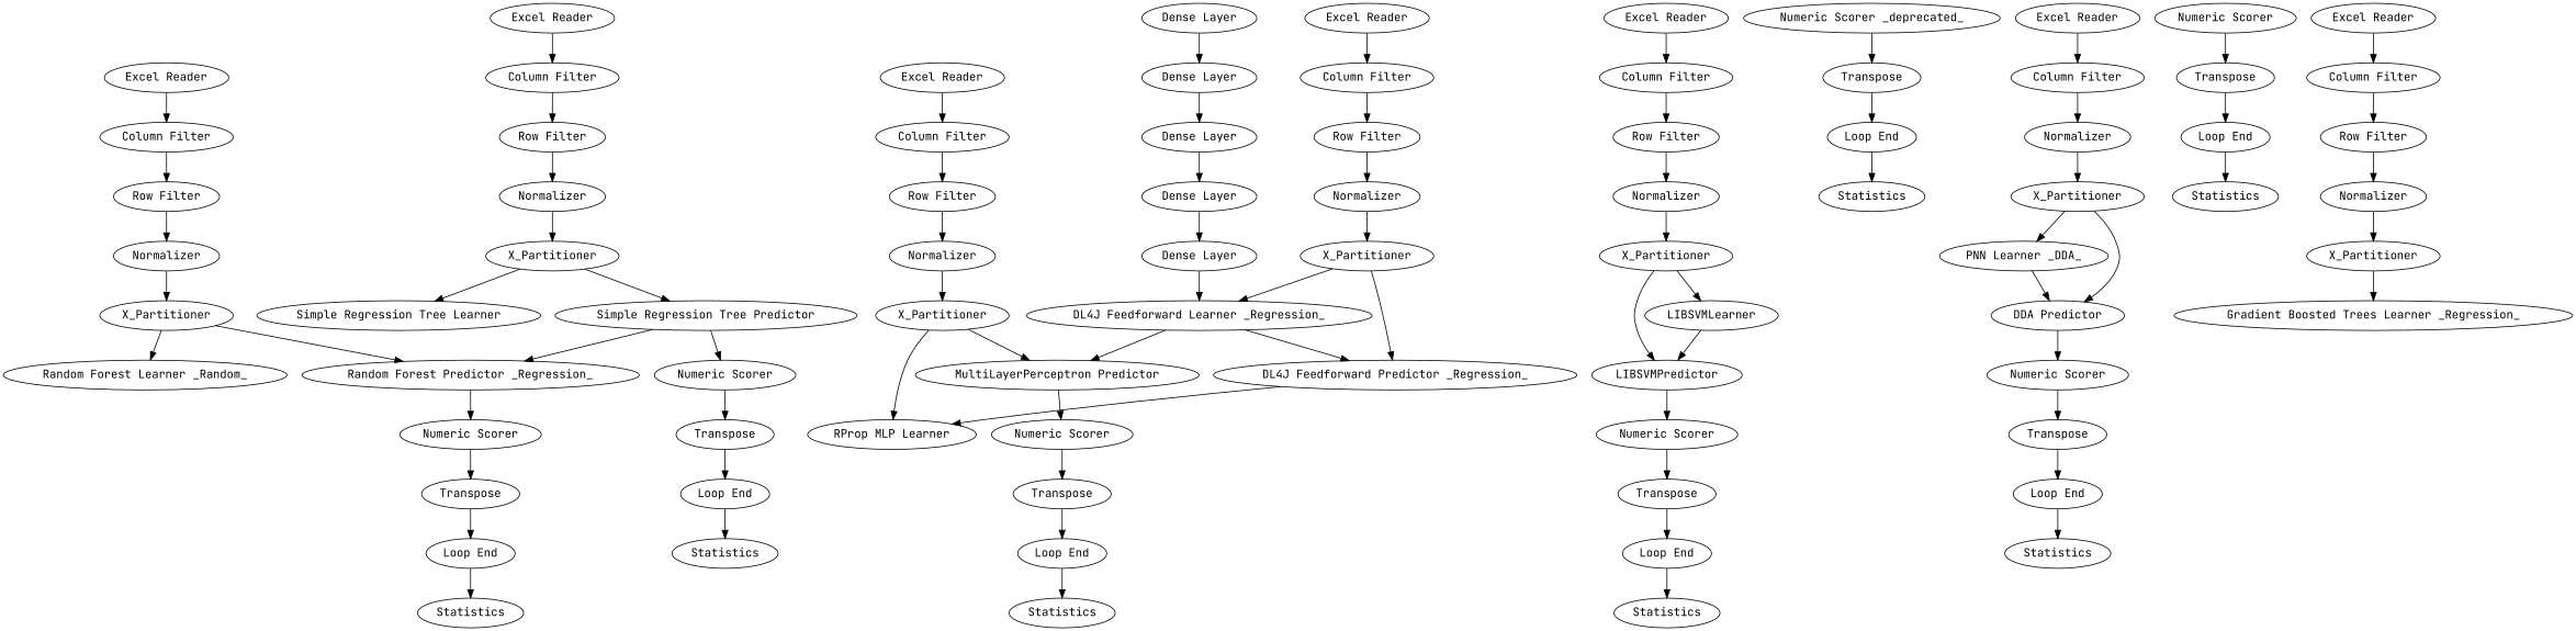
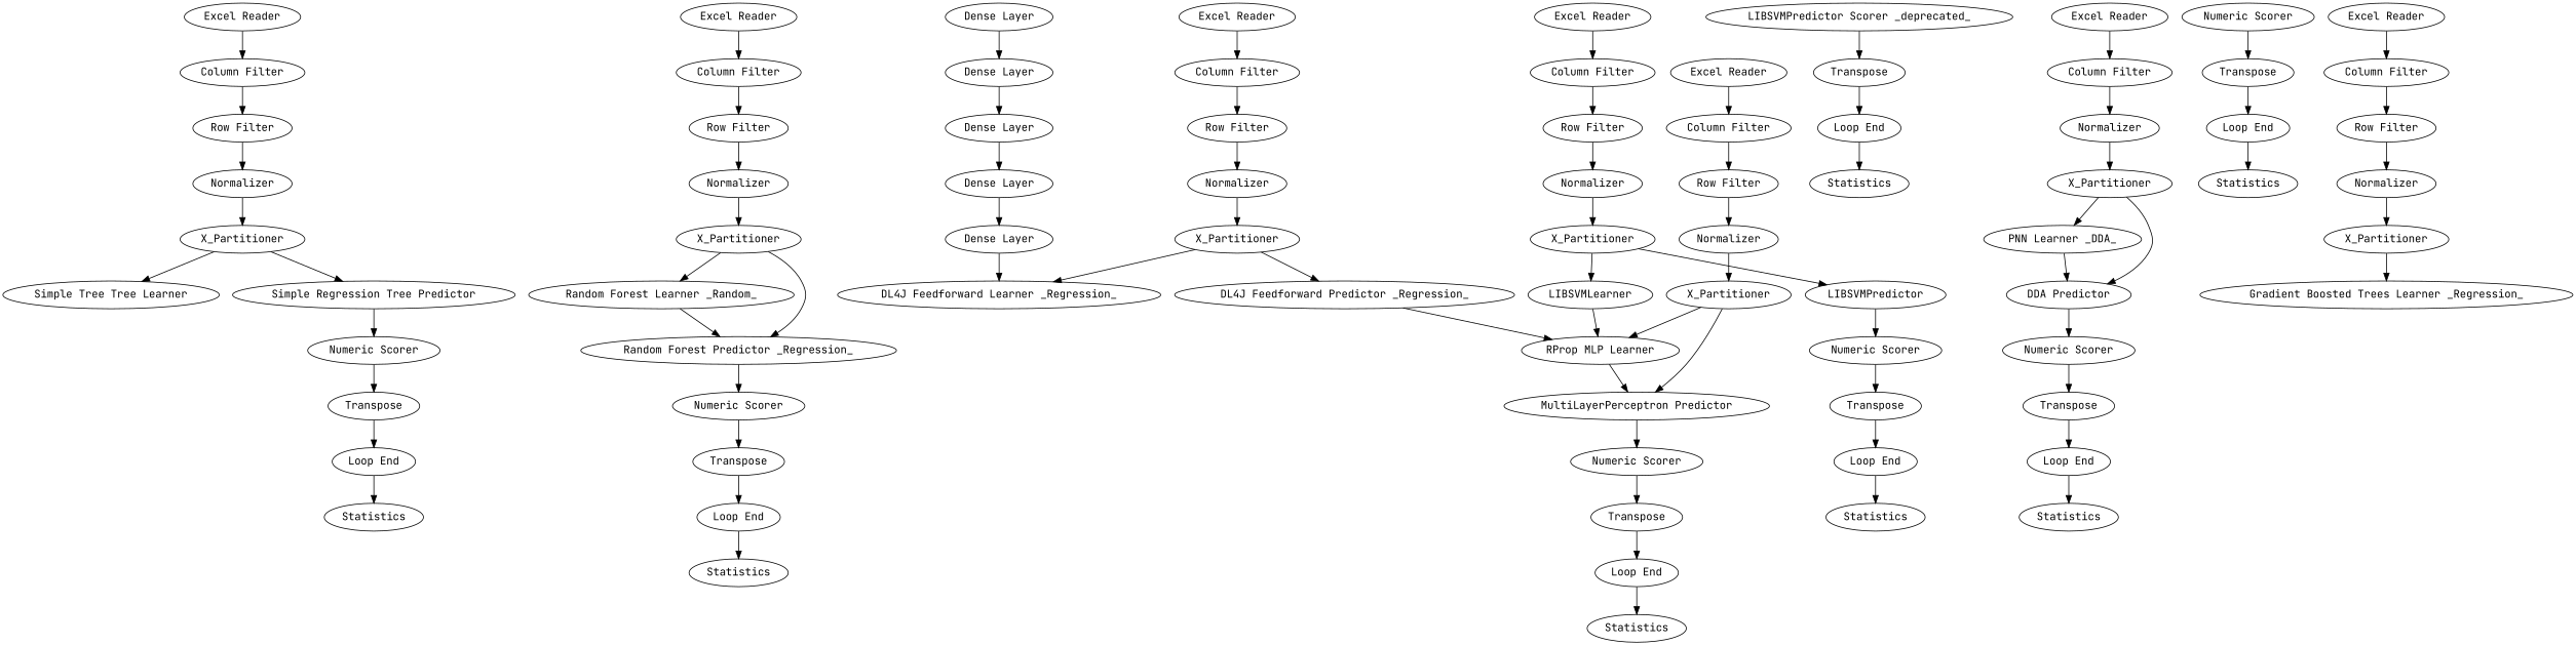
  digraph {
    fontname="JetBrains Mono"
    rankdir=TB
    node [fontname="JetBrains Mono"]
    edge [fontname="JetBrains Mono"]
    n1 [label="Column Filter"]
    n2 [label="Row Filter"]
    n3 [label=Normalizer]
    n4 [label=X_Partitioner]
    n5 [label="Random Forest Learner _Random_"]
    n6 [label="Random Forest Predictor _Regression_"]
    n7 [label="Numeric Scorer"]
    n8 [label=Transpose]
    n9 [label=X_Partitioner]
    n10 [label="MultiLayerPerceptron Predictor"]
    n11 [label="RProp MLP Learner"]
    n12 [label="Numeric Scorer"]
    n13 [label=Transpose]
    n14 [label="Row Filter"]
    n15 [label=Normalizer]
    n16 [label=X_Partitioner]
    n17 [label=Normalizer]
    n18 [label=X_Partitioner]
    n19 [label="DL4J Feedforward Predictor _Regression_"]
    n20 [label="DL4J Feedforward Learner _Regression_"]
    n21 [label="Excel Reader"]
    n22 [label="Loop End"]
    n23 [label=LIBSVMPredictor]
    n24 [label="Numeric Scorer"]
    n25 [label=Transpose]
    n26 [label="Loop End"]
    n27 [label="Column Filter"]
    n28 [label="Row Filter"]
    n29 [label=Normalizer]
-   n30 [label="Numeric Scorer _deprecated_"]
+   n30 [label="LIBSVMPredictor Scorer _deprecated_"]
    n31 [label=Transpose]
    n32 [label="Excel Reader"]
    n33 [label="Numeric Scorer"]
    n34 [label=Transpose]
    n35 [label="Loop End"]
    n36 [label=Statistics]
    n37 [label="Numeric Scorer"]
    n38 [label=Transpose]
    n39 [label="Loop End"]
    n40 [label=Statistics]
    n41 [label="Dense Layer"]
    n42 [label="Dense Layer"]
    n43 [label="Dense Layer"]
    n44 [label="Dense Layer"]
    n45 [label=Statistics]
    n46 [label="Excel Reader"]
    n47 [label="Column Filter"]
    n48 [label="Row Filter"]
    n49 [label=Normalizer]
-   n50 [label="Simple Regression Tree Learner"]
+   n50 [label="Simple Tree Tree Learner"]
    n51 [label="Simple Regression Tree Predictor"]
    n52 [label="Excel Reader"]
    n53 [label="Column Filter"]
    n54 [label="Row Filter"]
    n55 [label="Numeric Scorer"]
    n56 [label=Transpose]
    n57 [label="Loop End"]
    n58 [label=Normalizer]
    n59 [label=X_Partitioner]
    n60 [label="Gradient Boosted Trees Learner _Regression_"]
    n61 [label=LIBSVMLearner]
    n62 [label="PNN Learner _DDA_"]
    n63 [label="DDA Predictor"]
    n64 [label="Loop End"]
    n65 [label=Statistics]
    n66 [label=Statistics]
    n67 [label="Column Filter"]
    n68 [label="Loop End"]
    n69 [label="Excel Reader"]
    n70 [label="Column Filter"]
    n71 [label=Normalizer]
    n72 [label=X_Partitioner]
    n73 [label="Dense Layer"]
    n74 [label="Row Filter"]
    n75 [label=X_Partitioner]
    n76 [label="Excel Reader"]
    n77 [label="Column Filter"]
    n78 [label=Statistics]
    n79 [label=Statistics]
    n80 [label="Excel Reader"]
    n1 -> n2
    n2 -> n3
    n3 -> n4
    n4 -> n50
    n4 -> n51
-   n51 -> n6
+   n5 -> n6
    n6 -> n7
    n7 -> n8
    n8 -> n64
    n9 -> n10
    n9 -> n11
    n10 -> n12
-   n20 -> n10
+   n11 -> n10
    n12 -> n13
    n13 -> n22
    n14 -> n15
    n15 -> n16
    n16 -> n5
    n16 -> n6
    n17 -> n18
    n18 -> n19
    n18 -> n20
    n19 -> n11
-   n20 -> n19
    n21 -> n1
    n22 -> n79
    n23 -> n24
    n24 -> n25
    n25 -> n26
    n26 -> n45
    n27 -> n28
    n28 -> n29
    n29 -> n9
    n30 -> n31
    n31 -> n68
    n32 -> n27
    n33 -> n34
    n34 -> n35
    n35 -> n36
    n37 -> n38
    n38 -> n39
    n39 -> n40
    n41 -> n42
    n42 -> n43
    n43 -> n44
    n44 -> n20
    n46 -> n47
    n47 -> n48
    n48 -> n49
    n49 -> n75
    n51 -> n37
    n52 -> n53
    n53 -> n54
    n54 -> n17
    n55 -> n56
    n56 -> n57
    n57 -> n66
    n58 -> n59
    n59 -> n60
-   n61 -> n23
+   n61 -> n11
    n62 -> n63
    n63 -> n33
    n64 -> n65
    n67 -> n14
    n68 -> n78
    n69 -> n70
    n70 -> n71
    n71 -> n72
    n72 -> n62
    n72 -> n63
    n73 -> n41
    n74 -> n58
    n75 -> n23
    n75 -> n61
    n76 -> n77
    n77 -> n74
    n80 -> n67
  }
